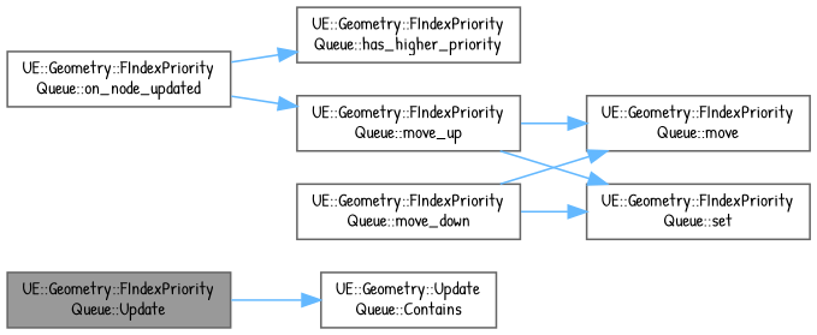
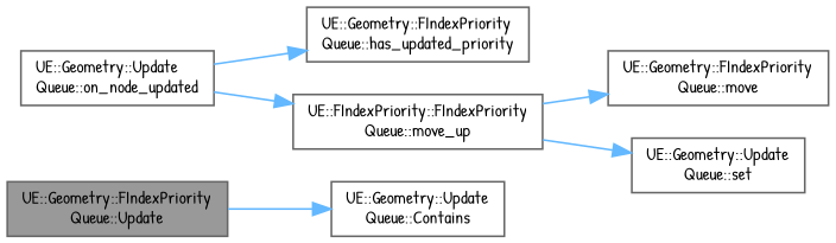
  digraph {
    fontname="Patrick Hand"
    rankdir=LR
    node [color=grey40 fillcolor=white fontname="Patrick Hand" fontsize=10 shape=box style=filled]
    edge [color=steelblue1 fontname="Patrick Hand" fontsize=10 labelfontname=Helvetica labelfontsize=10 style=solid]
    n1 [color=gray40 fillcolor=grey60 fontcolor=black height=0.2 label="UE::Geometry::FIndexPriority\lQueue::Update" width=0.4]
    n2 [height=0.2 label="UE::Geometry::Update\lQueue::Contains" width=0.4]
-   n3 [height=0.2 label="UE::Geometry::FIndexPriority\lQueue::on_node_updated" width=0.4]
-   n4 [height=0.2 label="UE::Geometry::FIndexPriority\lQueue::has_higher_priority" width=0.4]
-   n5 [height=0.2 label="UE::Geometry::FIndexPriority\lQueue::move_up" width=0.4]
-   n6 [height=0.2 label="UE::Geometry::FIndexPriority\lQueue::move_down" width=0.4]
+   n3 [height=0.2 label="UE::Geometry::Update\lQueue::on_node_updated" width=0.4]
+   n4 [height=0.2 label="UE::Geometry::FIndexPriority\lQueue::has_updated_priority" width=0.4]
+   n5 [height=0.2 label="UE::FIndexPriority::FIndexPriority\lQueue::move_up" width=0.4]
    n7 [height=0.2 label="UE::Geometry::FIndexPriority\lQueue::move" width=0.4]
-   n8 [height=0.2 label="UE::Geometry::FIndexPriority\lQueue::set" width=0.4]
+   n8 [height=0.2 label="UE::Geometry::Update\lQueue::set" width=0.4]
    n1 -> n2
    n3 -> n4
    n3 -> n5
    n5 -> n7
    n5 -> n8
-   n6 -> n7
-   n6 -> n8
  }
